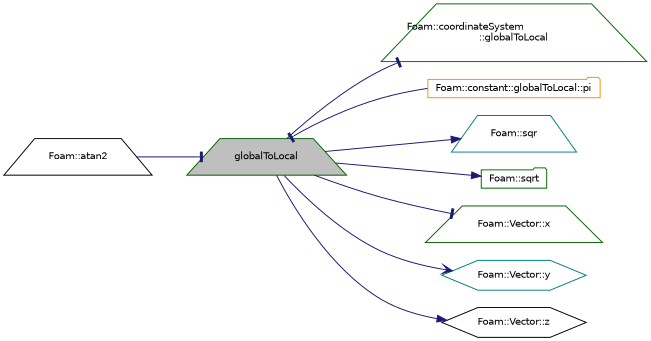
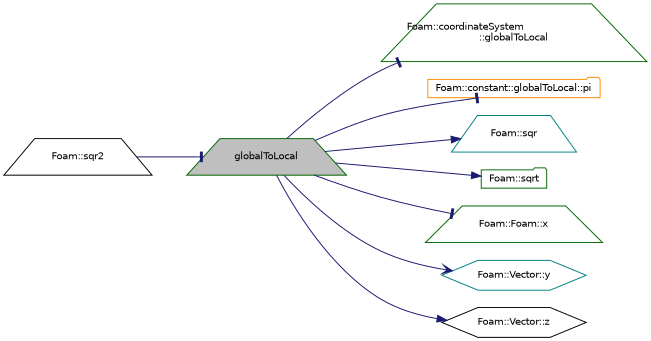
  digraph {
    rankdir=LR
    node [color=darkgreen fontname=Helvetica fontsize=10 shape=trapezium]
    edge [arrowhead=tee color=midnightblue fontname=Helvetica fontsize=10 labelfontname=Helvetica labelfontsize=10 style=solid]
    n1 [fillcolor=grey75 fontcolor=black height=0.2 label=globalToLocal style=filled width=0.4]
    n2 [height=0.2 label="Foam::coordinateSystem\l::globalToLocal" width=0.4]
    n3 [color=darkorange height=0.2 label="Foam::constant::globalToLocal::pi" shape=folder width=0.4]
    n4 [color=teal height=0.2 label="Foam::sqr" width=0.4]
    n5 [height=0.2 label="Foam::sqrt" shape=folder width=0.4]
-   n6 [height=0.2 label="Foam::Vector::x" width=0.4]
+   n6 [height=0.2 label="Foam::Foam::x" width=0.4]
    n7 [color=teal height=0.2 label="Foam::Vector::y" shape=hexagon width=0.4]
    n8 [color=black height=0.2 label="Foam::Vector::z" shape=hexagon width=0.4]
-   n9 [color=black height=0.2 label="Foam::atan2" width=0.4]
+   n9 [color=black height=0.2 label="Foam::sqr2" width=0.4]
    n1 -> n2
-   n3 -> n1
+   n1 -> n3
    n1 -> n4 [arrowhead=normal]
    n1 -> n5 [arrowhead=normal]
    n1 -> n6
    n1 -> n7 [arrowhead=vee]
    n1 -> n8 [arrowhead=normal]
    n9 -> n1
  }
